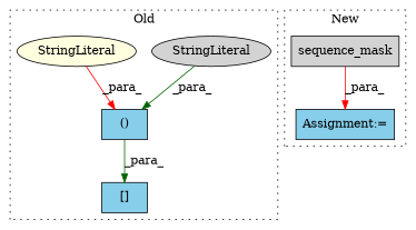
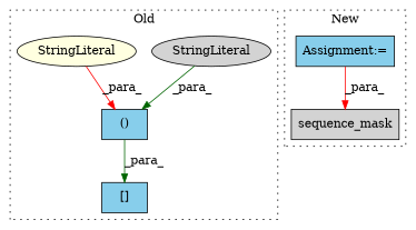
  digraph {
    node [a=45 l=16 s=3489 shape=box style=filled fillcolor=skyblue]
    edge [color=darkgreen]
    n1 [a=2 l="18,2" label="[]" s="3471,3590"]
    n2 [a=106 l=101 label="()"]
    n3 [label=StringLiteral s=3574 shape=ellipse fillcolor=lightgrey]
    n4 [label=StringLiteral shape=ellipse fillcolor=lightyellow]
    n5 [a=32 l="14,1" label=sequence_mask s="3587,3636" fillcolor=lightgrey]
    n6 [a=7 l=1 label="Assignment:=" s=3498]
    subgraph cluster_1 {
      label=Old
      style=dotted
      n1
      n2
      n3
      n4
    }
    subgraph cluster_2 {
      label=New
      style=dotted
      n5
      n6
    }
    n2 -> n1 [label=_para_]
    n3 -> n2 [label=_para_]
    n4 -> n2 [label=_para_ color=red]
-   n5 -> n6 [label=_para_ color=red]
+   n6 -> n5 [label=_para_ color=red]
  }
